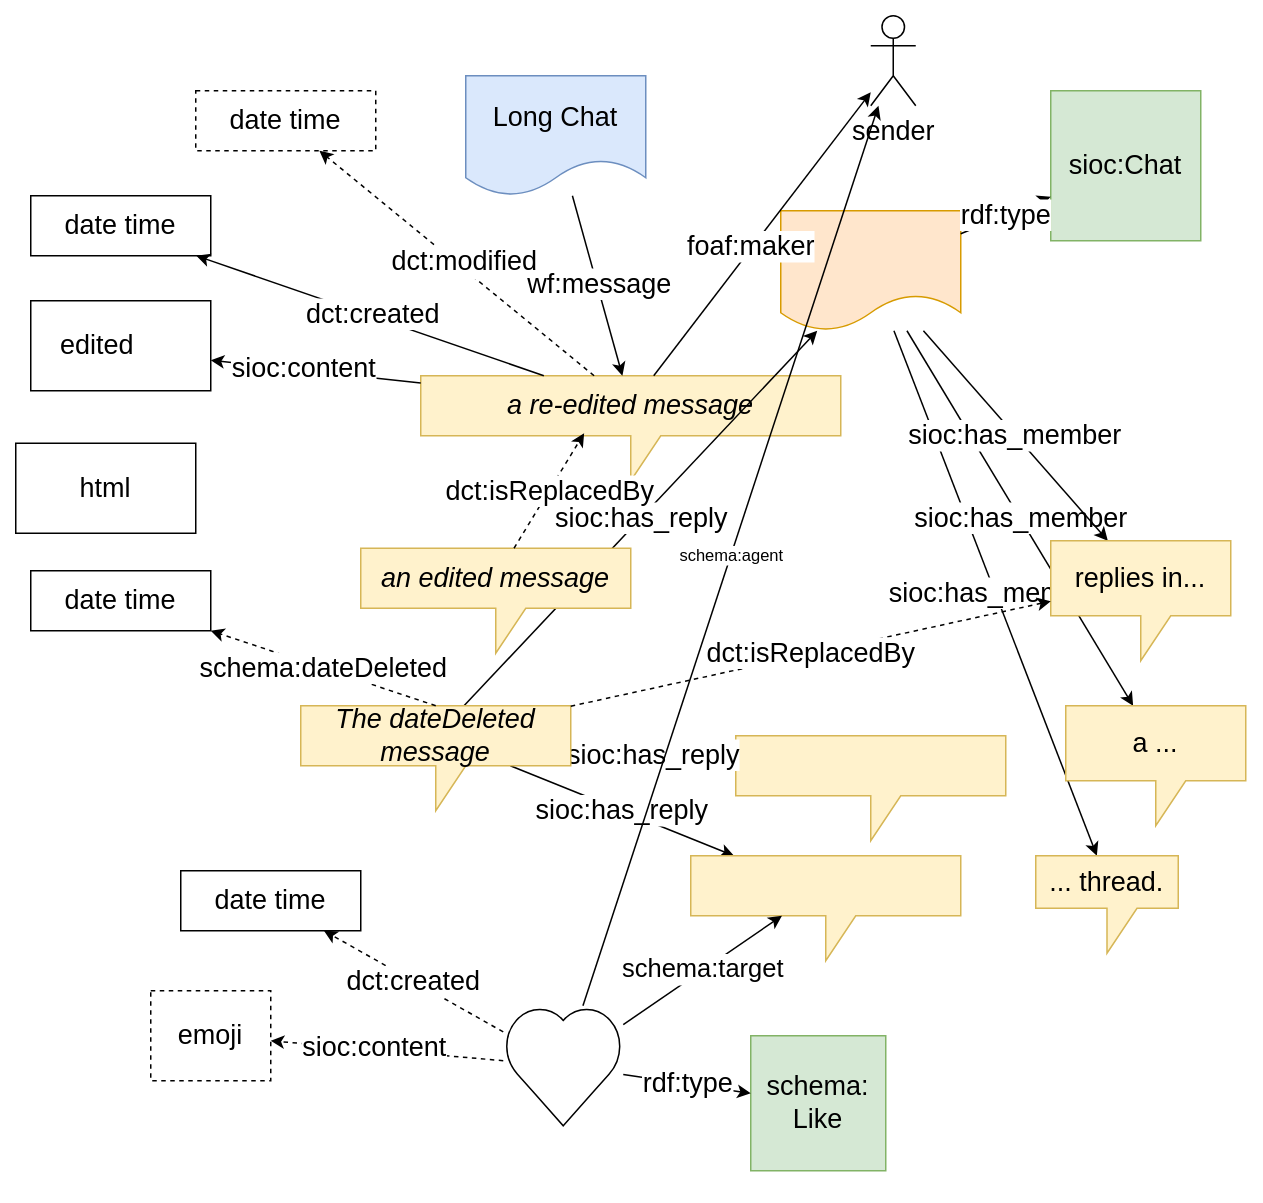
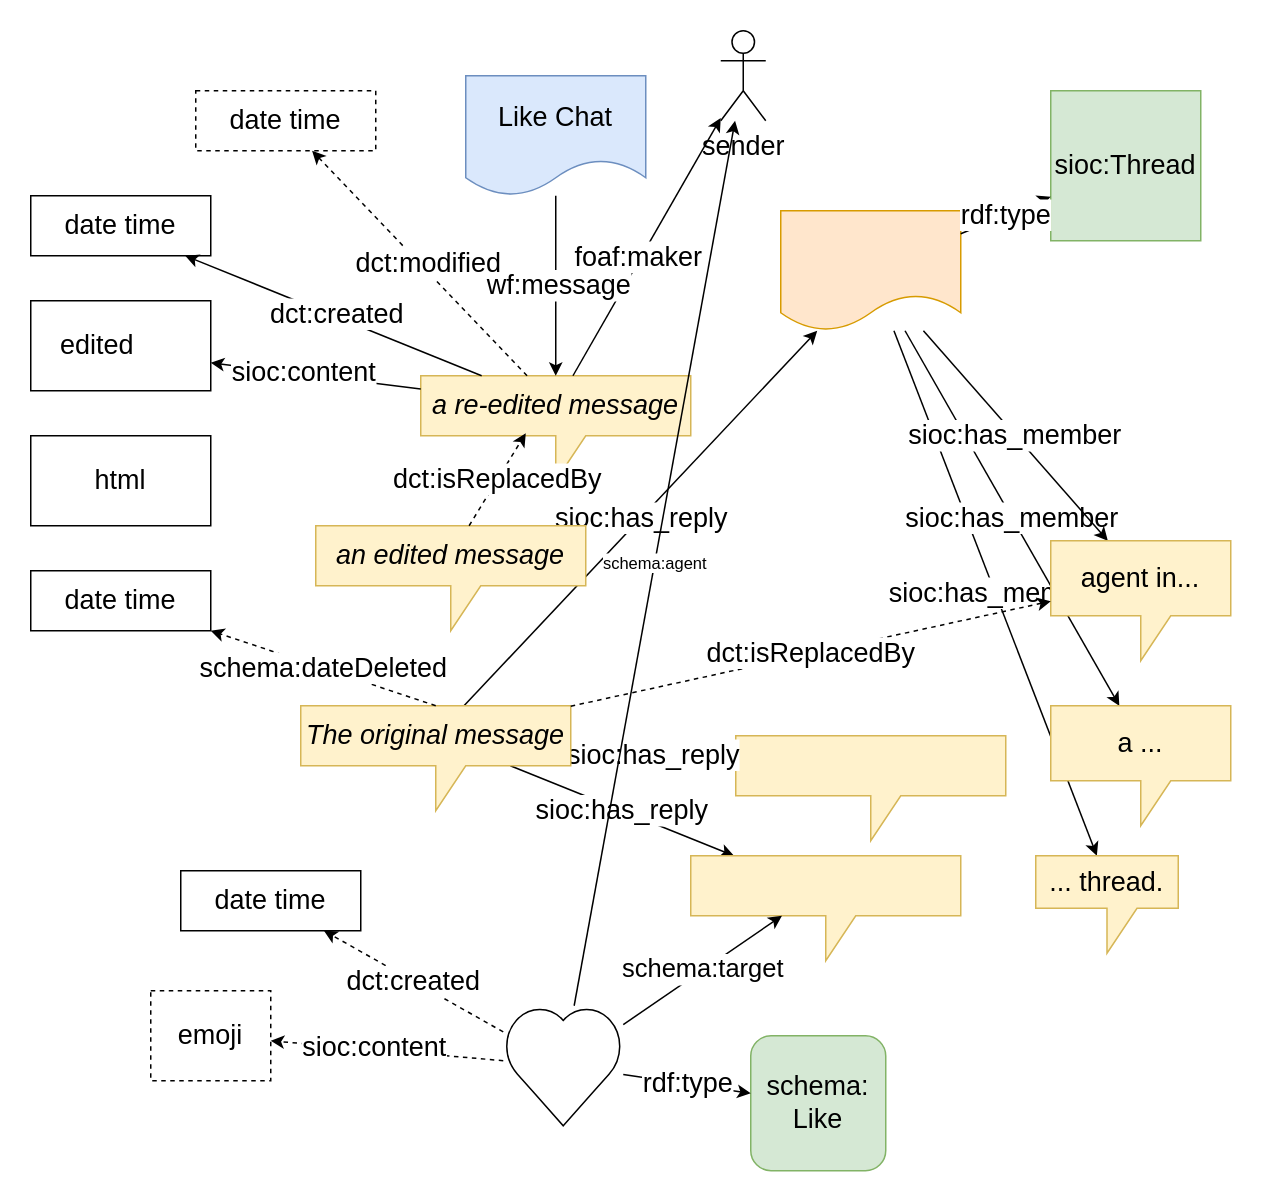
  <mxCell id="0" />
  <mxCell id="1" parent="0" />
  <mxCell id="2" value="sioc:has_member" style="endArrow=classic;html=1;rounded=0;fontSize=18;" parent="1" source="8" target="15" edge="1"><mxGeometry width="50" height="50" relative="1" as="geometry"><mxPoint x="573.662" y="300" as="sourcePoint" /><mxPoint x="745.211" y="590" as="targetPoint" /></mxGeometry></mxCell>
  <mxCell id="3" value="sioc:has_member" style="endArrow=classic;html=1;rounded=0;fontSize=18;" parent="1" source="8" target="14" edge="1"><mxGeometry width="50" height="50" relative="1" as="geometry"><mxPoint x="587.209" y="300" as="sourcePoint" /><mxPoint x="726.744" y="450" as="targetPoint" /></mxGeometry></mxCell>
  <mxCell id="4" value="sioc:has_reply&lt;br style=&quot;font-size: 18px;&quot;&gt;" style="endArrow=classic;html=1;rounded=0;fontSize=18;" parent="1" source="33" target="7" edge="1"><mxGeometry width="50" height="50" relative="1" as="geometry"><mxPoint x="300" y="320" as="sourcePoint" /><mxPoint x="350" y="270" as="targetPoint" /></mxGeometry></mxCell>
- <mxCell id="5" value="&lt;i&gt;a re-edited message&lt;/i&gt;" style="shape=callout;whiteSpace=wrap;html=1;perimeter=calloutPerimeter;fontSize=18;fillColor=#fff2cc;strokeColor=#d6b656;" parent="1" vertex="1"><mxGeometry x="280" y="250" width="280" height="70" as="geometry" /></mxCell>
+ <mxCell id="5" value="&lt;i&gt;a re-edited message&lt;/i&gt;" style="shape=callout;whiteSpace=wrap;html=1;perimeter=calloutPerimeter;fontSize=18;fillColor=#fff2cc;strokeColor=#d6b656;" parent="1" vertex="1"><mxGeometry x="280" y="250" width="180" height="70" as="geometry" /></mxCell>
  <mxCell id="6" value="" style="shape=callout;whiteSpace=wrap;html=1;perimeter=calloutPerimeter;fontSize=18;fillColor=#fff2cc;strokeColor=#d6b656;" parent="1" vertex="1"><mxGeometry x="490" y="490" width="180" height="70" as="geometry" /></mxCell>
  <mxCell id="7" value="" style="shape=callout;whiteSpace=wrap;html=1;perimeter=calloutPerimeter;fontSize=18;fillColor=#fff2cc;strokeColor=#d6b656;" parent="1" vertex="1"><mxGeometry x="460" y="570" width="180" height="70" as="geometry" /></mxCell>
  <mxCell id="8" value="" style="shape=document;whiteSpace=wrap;html=1;boundedLbl=1;fontSize=18;fillColor=#ffe6cc;strokeColor=#d79b00;" parent="1" vertex="1"><mxGeometry x="520" y="140" width="120" height="80" as="geometry" /></mxCell>
  <mxCell id="9" value="sioc:has_reply&lt;br style=&quot;font-size: 18px;&quot;&gt;" style="endArrow=classic;html=1;rounded=0;fontSize=18;" parent="1" source="33" target="8" edge="1"><mxGeometry width="50" height="50" relative="1" as="geometry"><mxPoint x="280" y="300" as="sourcePoint" /><mxPoint x="330" y="250" as="targetPoint" /></mxGeometry></mxCell>
  <mxCell id="10" value="sioc:has_reply&lt;br style=&quot;font-size: 18px;&quot;&gt;" style="endArrow=classic;html=1;rounded=0;fontSize=18;" parent="1" source="33" target="6" edge="1"><mxGeometry width="50" height="50" relative="1" as="geometry"><mxPoint x="290" y="310" as="sourcePoint" /><mxPoint x="340" y="260" as="targetPoint" /></mxGeometry></mxCell>
- <mxCell id="11" value="sioc:Chat" style="whiteSpace=wrap;html=1;aspect=fixed;fontSize=18;fillColor=#d5e8d4;strokeColor=#82b366;" parent="1" vertex="1"><mxGeometry x="700" y="60" width="100" height="100" as="geometry" /></mxCell>
+ <mxCell id="11" value="sioc:Thread" style="whiteSpace=wrap;html=1;aspect=fixed;fontSize=18;fillColor=#d5e8d4;strokeColor=#82b366;" parent="1" vertex="1"><mxGeometry x="700" y="60" width="100" height="100" as="geometry" /></mxCell>
  <mxCell id="12" value="sioc:has_member" style="endArrow=classic;html=1;rounded=0;fontSize=18;" parent="1" source="8" target="13" edge="1"><mxGeometry width="50" height="50" relative="1" as="geometry"><mxPoint x="560" y="380" as="sourcePoint" /><mxPoint x="610" y="330" as="targetPoint" /></mxGeometry></mxCell>
- <mxCell id="13" value="replies in..." style="shape=callout;whiteSpace=wrap;html=1;perimeter=calloutPerimeter;fontSize=18;fillColor=#fff2cc;strokeColor=#d6b656;" parent="1" vertex="1"><mxGeometry x="700" y="360" width="120" height="80" as="geometry" /></mxCell>
- <mxCell id="14" value="a ..." style="shape=callout;whiteSpace=wrap;html=1;perimeter=calloutPerimeter;fontSize=18;fillColor=#fff2cc;strokeColor=#d6b656;" parent="1" vertex="1"><mxGeometry x="710" y="470" width="120" height="80" as="geometry" /></mxCell>
+ <mxCell id="13" value="agent in..." style="shape=callout;whiteSpace=wrap;html=1;perimeter=calloutPerimeter;fontSize=18;fillColor=#fff2cc;strokeColor=#d6b656;" parent="1" vertex="1"><mxGeometry x="700" y="360" width="120" height="80" as="geometry" /></mxCell>
+ <mxCell id="14" value="a ..." style="shape=callout;whiteSpace=wrap;html=1;perimeter=calloutPerimeter;fontSize=18;fillColor=#fff2cc;strokeColor=#d6b656;" parent="1" vertex="1"><mxGeometry x="700" y="470" width="120" height="80" as="geometry" /></mxCell>
  <mxCell id="15" value="... thread." style="shape=callout;whiteSpace=wrap;html=1;perimeter=calloutPerimeter;fontSize=18;fillColor=#fff2cc;strokeColor=#d6b656;" parent="1" vertex="1"><mxGeometry x="690" y="570" width="95" height="65" as="geometry" /></mxCell>
  <mxCell id="16" value="rdf:type" style="endArrow=classic;html=1;rounded=0;fontSize=18;" parent="1" source="8" target="11" edge="1"><mxGeometry width="50" height="50" relative="1" as="geometry"><mxPoint x="430" y="180" as="sourcePoint" /><mxPoint x="480" y="130" as="targetPoint" /></mxGeometry></mxCell>
- <mxCell id="17" value="Long Chat" style="shape=document;whiteSpace=wrap;html=1;boundedLbl=1;fontSize=18;fillColor=#dae8fc;strokeColor=#6c8ebf;container=1;" parent="1" vertex="1"><mxGeometry x="310" y="50" width="120" height="80" as="geometry" /></mxCell>
- <mxCell id="18" value="html" style="rounded=0;whiteSpace=wrap;html=1;fontSize=18;" parent="1" vertex="1"><mxGeometry x="10" y="295" width="120" height="60" as="geometry" /></mxCell>
+ <mxCell id="17" value="Like Chat" style="shape=document;whiteSpace=wrap;html=1;boundedLbl=1;fontSize=18;fillColor=#dae8fc;strokeColor=#6c8ebf;container=1;" parent="1" vertex="1"><mxGeometry x="310" y="50" width="120" height="80" as="geometry" /></mxCell>
+ <mxCell id="18" value="html" style="rounded=0;whiteSpace=wrap;html=1;fontSize=18;" parent="1" vertex="1"><mxGeometry x="20" y="290" width="120" height="60" as="geometry" /></mxCell>
  <mxCell id="19" value="edited&lt;span style=&quot;white-space: pre;&quot;&gt;&#09;&lt;/span&gt;" style="rounded=0;whiteSpace=wrap;html=1;fontSize=18;" parent="1" vertex="1"><mxGeometry x="20" y="200" width="120" height="60" as="geometry" /></mxCell>
  <mxCell id="20" value="" style="endArrow=classic;html=1;rounded=0;fontSize=18;" parent="1" source="5" target="19" edge="1"><mxGeometry width="50" height="50" relative="1" as="geometry"><mxPoint x="220" y="230" as="sourcePoint" /><mxPoint x="270" y="180" as="targetPoint" /></mxGeometry></mxCell>
  <mxCell id="21" value="sioc:content" style="edgeLabel;html=1;align=center;verticalAlign=middle;resizable=0;points=[];fontSize=18;" parent="20" vertex="1" connectable="0"><mxGeometry x="0.12" y="-2" relative="1" as="geometry"><mxPoint as="offset" /></mxGeometry></mxCell>
- <mxCell id="22" value="sender" style="shape=umlActor;verticalLabelPosition=bottom;verticalAlign=top;html=1;outlineConnect=0;fontSize=18;" parent="1" vertex="1"><mxGeometry x="580" y="10" width="30" height="60" as="geometry" /></mxCell>
+ <mxCell id="22" value="sender" style="shape=umlActor;verticalLabelPosition=bottom;verticalAlign=top;html=1;outlineConnect=0;fontSize=18;" parent="1" vertex="1"><mxGeometry x="480" y="20" width="30" height="60" as="geometry" /></mxCell>
  <mxCell id="23" value="" style="endArrow=classic;html=1;rounded=0;fontSize=18;" parent="1" source="5" target="22" edge="1"><mxGeometry width="50" height="50" relative="1" as="geometry"><mxPoint x="290" y="281.125" as="sourcePoint" /><mxPoint x="140" y="283" as="targetPoint" /></mxGeometry></mxCell>
  <mxCell id="24" value="foaf:maker" style="edgeLabel;html=1;align=center;verticalAlign=middle;resizable=0;points=[];fontSize=18;" parent="23" vertex="1" connectable="0"><mxGeometry x="-0.096" y="2" relative="1" as="geometry"><mxPoint as="offset" /></mxGeometry></mxCell>
  <mxCell id="25" value="" style="endArrow=classic;html=1;rounded=0;fontSize=18;" parent="1" source="17" target="5" edge="1"><mxGeometry width="50" height="50" relative="1" as="geometry"><mxPoint x="190" y="200" as="sourcePoint" /><mxPoint x="240" y="150" as="targetPoint" /></mxGeometry></mxCell>
  <mxCell id="26" value="wf:message" style="edgeLabel;html=1;align=center;verticalAlign=middle;resizable=0;points=[];fontSize=18;" parent="25" vertex="1" connectable="0"><mxGeometry x="-0.016" y="1" relative="1" as="geometry"><mxPoint as="offset" /></mxGeometry></mxCell>
  <mxCell id="27" value="date time" style="rounded=0;whiteSpace=wrap;html=1;fontSize=18;" parent="1" vertex="1"><mxGeometry x="20" y="130" width="120" height="40" as="geometry" /></mxCell>
  <mxCell id="28" value="" style="endArrow=classic;html=1;rounded=0;fontSize=18;" parent="1" source="5" target="27" edge="1"><mxGeometry width="50" height="50" relative="1" as="geometry"><mxPoint x="170" y="230" as="sourcePoint" /><mxPoint x="220" y="180" as="targetPoint" /></mxGeometry></mxCell>
  <mxCell id="29" value="dct:created" style="edgeLabel;html=1;align=center;verticalAlign=middle;resizable=0;points=[];fontSize=18;" parent="28" vertex="1" connectable="0"><mxGeometry x="-0.005" y="-2" relative="1" as="geometry"><mxPoint as="offset" /></mxGeometry></mxCell>
  <mxCell id="30" value="date time" style="rounded=0;whiteSpace=wrap;html=1;fontSize=18;dashed=1;" parent="1" vertex="1"><mxGeometry x="130" y="60" width="120" height="40" as="geometry" /></mxCell>
  <mxCell id="31" value="ffffff" style="endArrow=classic;html=1;rounded=0;fontSize=18;dashed=1;" parent="1" source="5" target="30" edge="1"><mxGeometry width="50" height="50" relative="1" as="geometry"><mxPoint x="303.472" y="190" as="sourcePoint" /><mxPoint x="130.003" y="140" as="targetPoint" /></mxGeometry></mxCell>
  <mxCell id="32" value="dct:modified" style="edgeLabel;html=1;align=center;verticalAlign=middle;resizable=0;points=[];fontSize=18;" parent="31" vertex="1" connectable="0"><mxGeometry x="-0.005" y="-2" relative="1" as="geometry"><mxPoint x="3" as="offset" /></mxGeometry></mxCell>
- <mxCell id="33" value="&lt;i&gt;The dateDeleted message&lt;/i&gt;" style="shape=callout;whiteSpace=wrap;html=1;perimeter=calloutPerimeter;fontSize=18;fillColor=#fff2cc;strokeColor=#d6b656;" parent="1" vertex="1"><mxGeometry x="200" y="470" width="180" height="70" as="geometry" /></mxCell>
+ <mxCell id="33" value="&lt;i&gt;The original message&lt;/i&gt;" style="shape=callout;whiteSpace=wrap;html=1;perimeter=calloutPerimeter;fontSize=18;fillColor=#fff2cc;strokeColor=#d6b656;" parent="1" vertex="1"><mxGeometry x="200" y="470" width="180" height="70" as="geometry" /></mxCell>
  <mxCell id="34" value="date time" style="rounded=0;whiteSpace=wrap;html=1;fontSize=18;" parent="1" vertex="1"><mxGeometry x="20" y="380" width="120" height="40" as="geometry" /></mxCell>
  <mxCell id="35" value="schema:dateDeleted" style="endArrow=classic;html=1;rounded=0;fontSize=18;exitX=0.5;exitY=0;exitDx=0;exitDy=0;exitPerimeter=0;dashed=1;" parent="1" source="33" target="34" edge="1"><mxGeometry width="50" height="50" relative="1" as="geometry"><mxPoint x="190" y="420" as="sourcePoint" /><mxPoint x="240" y="370" as="targetPoint" /></mxGeometry></mxCell>
  <mxCell id="36" value="dct:isReplacedBy" style="endArrow=classic;html=1;rounded=0;dashed=1;fontSize=18;" parent="1" source="33" target="13" edge="1"><mxGeometry width="50" height="50" relative="1" as="geometry"><mxPoint x="270" y="400" as="sourcePoint" /><mxPoint x="320" y="350" as="targetPoint" /></mxGeometry></mxCell>
- <mxCell id="37" value="&lt;i&gt;an edited message&lt;/i&gt;" style="shape=callout;whiteSpace=wrap;html=1;perimeter=calloutPerimeter;fontSize=18;fillColor=#fff2cc;strokeColor=#d6b656;" parent="1" vertex="1"><mxGeometry x="240" y="365" width="180" height="70" as="geometry" /></mxCell>
+ <mxCell id="37" value="&lt;i&gt;an edited message&lt;/i&gt;" style="shape=callout;whiteSpace=wrap;html=1;perimeter=calloutPerimeter;fontSize=18;fillColor=#fff2cc;strokeColor=#d6b656;" parent="1" vertex="1"><mxGeometry x="210" y="350" width="180" height="70" as="geometry" /></mxCell>
  <mxCell id="38" value="dct:isReplacedBy" style="endArrow=classic;html=1;rounded=0;dashed=1;fontSize=18;entryX=0.389;entryY=0.547;entryDx=0;entryDy=0;entryPerimeter=0;" parent="1" source="37" target="5" edge="1"><mxGeometry width="50" height="50" relative="1" as="geometry"><mxPoint x="225.968" y="500" as="sourcePoint" /><mxPoint x="305.806" y="400" as="targetPoint" /></mxGeometry></mxCell>
  <mxCell id="39" value="" style="verticalLabelPosition=bottom;verticalAlign=top;html=1;shape=mxgraph.basic.heart" vertex="1" parent="1"><mxGeometry x="335" y="670" width="80" height="80" as="geometry" /></mxCell>
  <mxCell id="40" value="schema:target" style="endArrow=classic;html=1;rounded=0;fontSize=17;" edge="1" parent="1" source="39" target="7"><mxGeometry width="50" height="50" relative="1" as="geometry"><mxPoint x="440" y="700" as="sourcePoint" /><mxPoint x="490" y="650" as="targetPoint" /></mxGeometry></mxCell>
- <mxCell id="41" value="schema:&lt;br&gt;Like" style="whiteSpace=wrap;html=1;aspect=fixed;fontSize=18;fillColor=#d5e8d4;strokeColor=#82b366;" vertex="1" parent="1"><mxGeometry x="500" y="690" width="90" height="90" as="geometry" /></mxCell>
+ <mxCell id="41" value="schema:&lt;br&gt;Like" style="whiteSpace=wrap;html=1;aspect=fixed;fontSize=18;fillColor=#d5e8d4;strokeColor=#82b366;rounded=1;" vertex="1" parent="1"><mxGeometry x="500" y="690" width="90" height="90" as="geometry" /></mxCell>
  <mxCell id="42" value="schema:agent" style="endArrow=classic;html=1;rounded=0;" edge="1" parent="1" source="39" target="22"><mxGeometry width="50" height="50" relative="1" as="geometry"><mxPoint x="400" y="664" as="sourcePoint" /><mxPoint x="510" y="620" as="targetPoint" /></mxGeometry></mxCell>
  <mxCell id="43" value="dct:created" style="endArrow=classic;html=1;rounded=0;fontSize=18;dashed=1;" edge="1" parent="1" source="39" target="44"><mxGeometry x="0.002" width="50" height="50" relative="1" as="geometry"><mxPoint x="300" y="480" as="sourcePoint" /><mxPoint x="130" y="610" as="targetPoint" /><mxPoint as="offset" /></mxGeometry></mxCell>
  <mxCell id="44" value="date time" style="rounded=0;whiteSpace=wrap;html=1;fontSize=18;" vertex="1" parent="1"><mxGeometry x="120" y="580" width="120" height="40" as="geometry" /></mxCell>
  <mxCell id="45" value="rdf:type" style="endArrow=classic;html=1;rounded=0;fontSize=18;" edge="1" parent="1" source="39" target="41"><mxGeometry width="50" height="50" relative="1" as="geometry"><mxPoint x="650" y="165.294" as="sourcePoint" /><mxPoint x="710" y="140.588" as="targetPoint" /></mxGeometry></mxCell>
  <mxCell id="46" value="emoji" style="rounded=0;whiteSpace=wrap;html=1;fontSize=18;dashed=1;" vertex="1" parent="1"><mxGeometry x="100" y="660" width="80" height="60" as="geometry" /></mxCell>
  <mxCell id="47" value="" style="endArrow=classic;html=1;rounded=0;fontSize=18;dashed=1;" edge="1" parent="1" source="39" target="46"><mxGeometry width="50" height="50" relative="1" as="geometry"><mxPoint x="290" y="268.801" as="sourcePoint" /><mxPoint x="150" y="251.379" as="targetPoint" /></mxGeometry></mxCell>
  <mxCell id="48" value="sioc:content" style="edgeLabel;html=1;align=center;verticalAlign=middle;resizable=0;points=[];fontSize=18;" vertex="1" connectable="0" parent="47"><mxGeometry x="0.12" y="-2" relative="1" as="geometry"><mxPoint as="offset" /></mxGeometry></mxCell>
